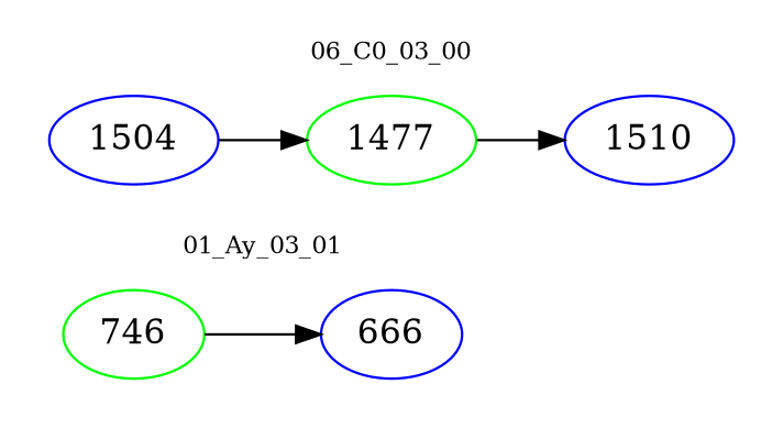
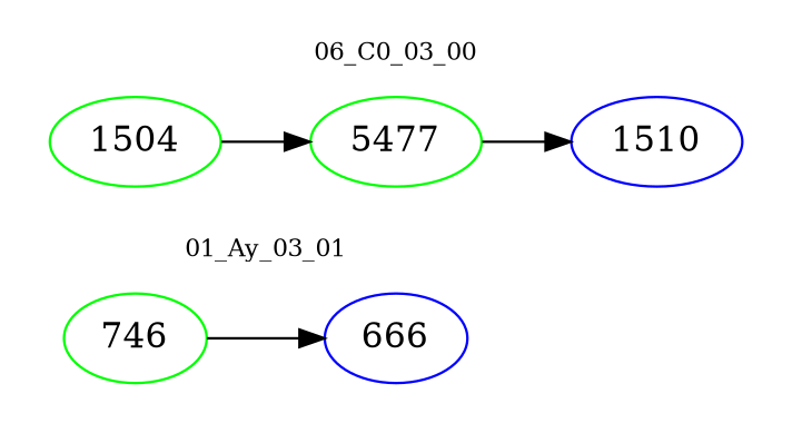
  digraph {
    rankdir=LR
    node [color=blue]
    edge [color=black]
    n1 [color=green label=746]
    n2 [label=666]
-   n3 [label=1504]
-   n4 [color=green label=1477]
+   n3 [color=green label=1504]
+   n4 [color=green label=5477]
    n5 [label=1510]
    subgraph cluster_1 {
      color=white
      fontsize=10
      label="01_Ay_03_01"
      n1
      n2
    }
    subgraph cluster_2 {
      color=white
      fontsize=10
      label="06_C0_03_00"
      n3
      n4
      n5
    }
    n1 -> n2
    n3 -> n4
    n4 -> n5
  }
